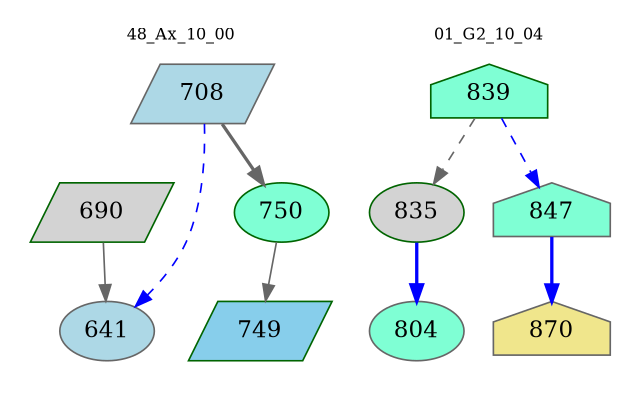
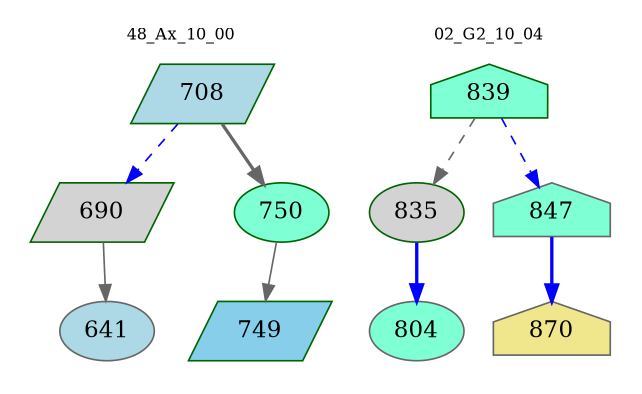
  digraph {
    node [color=darkgreen fillcolor=aquamarine shape=ellipse style=filled]
    edge [color=blue style=dashed]
-   n1 [color=gray40 fillcolor=lightblue label=708 shape=parallelogram]
+   n1 [fillcolor=lightblue label=708 shape=parallelogram]
    n2 [fillcolor=lightgrey label=690 shape=parallelogram]
    n3 [label=750]
    n4 [color=gray40 fillcolor=lightblue label=641]
    n5 [fillcolor=skyblue label=749 shape=parallelogram]
    n6 [label=839 shape=house]
    n7 [fillcolor=lightgrey label=835]
    n8 [color=gray40 label=847 shape=house]
    n9 [color=gray40 label=804]
    n10 [color=gray40 fillcolor=khaki label=870 shape=house]
    subgraph cluster_1 {
      color=white
      fontsize=10
      label="48_Ax_10_00"
      n1
      n2
      n3
      n4
      n5
    }
    subgraph cluster_2 {
      color=white
      fontsize=10
-     label="01_G2_10_04"
+     label="02_G2_10_04"
      n6
      n7
      n8
      n9
      n10
    }
-   n1 -> n4
+   n1 -> n2
    n1 -> n3 [color=gray40 style=bold]
    n2 -> n4 [color=gray40 style=solid]
    n3 -> n5 [color=gray40 style=solid]
    n6 -> n7 [color=gray40]
    n6 -> n8
    n7 -> n9 [style=bold]
    n8 -> n10 [style=bold]
  }
